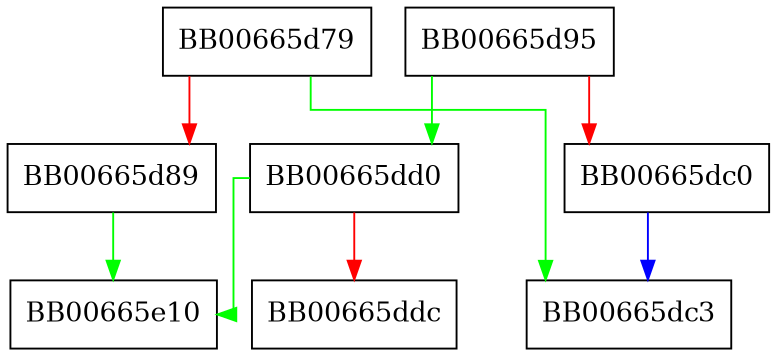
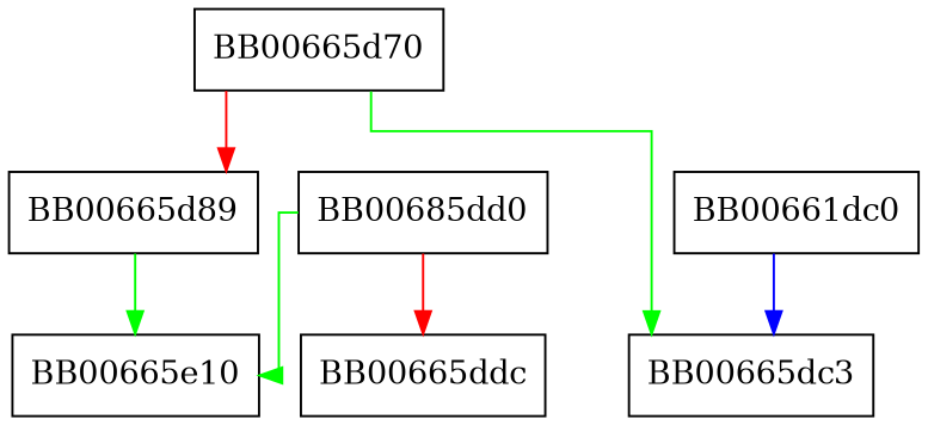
  digraph {
    splines=ortho
    node [shape=box]
    edge [color=green]
-   BB00665d70 [label=BB00665d79]
+   BB00665d70
    BB00665dc3
    BB00665d89
    BB00665e10
-   BB00665d95
-   BB00665dd0
-   BB00665dc0
+   BB00665dd0 [label=BB00685dd0]
+   BB00665dc0 [label=BB00661dc0]
    BB00665ddc
    BB00665d70 -> BB00665dc3
    BB00665d70 -> BB00665d89 [color=red]
    BB00665d89 -> BB00665e10
-   BB00665d95 -> BB00665dd0
-   BB00665d95 -> BB00665dc0 [color=red]
    BB00665dd0 -> BB00665e10
    BB00665dd0 -> BB00665ddc [color=red]
    BB00665dc0 -> BB00665dc3 [color=blue]
  }
